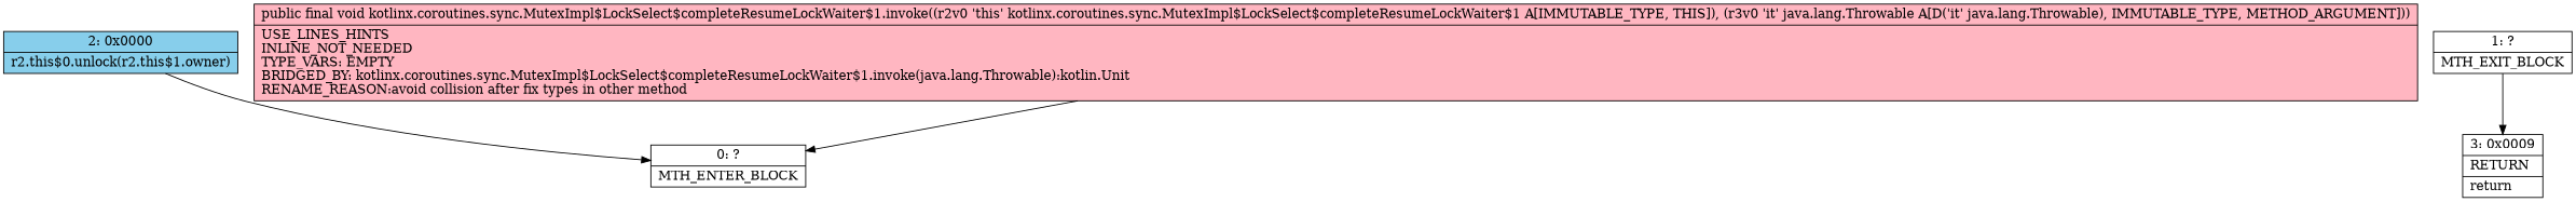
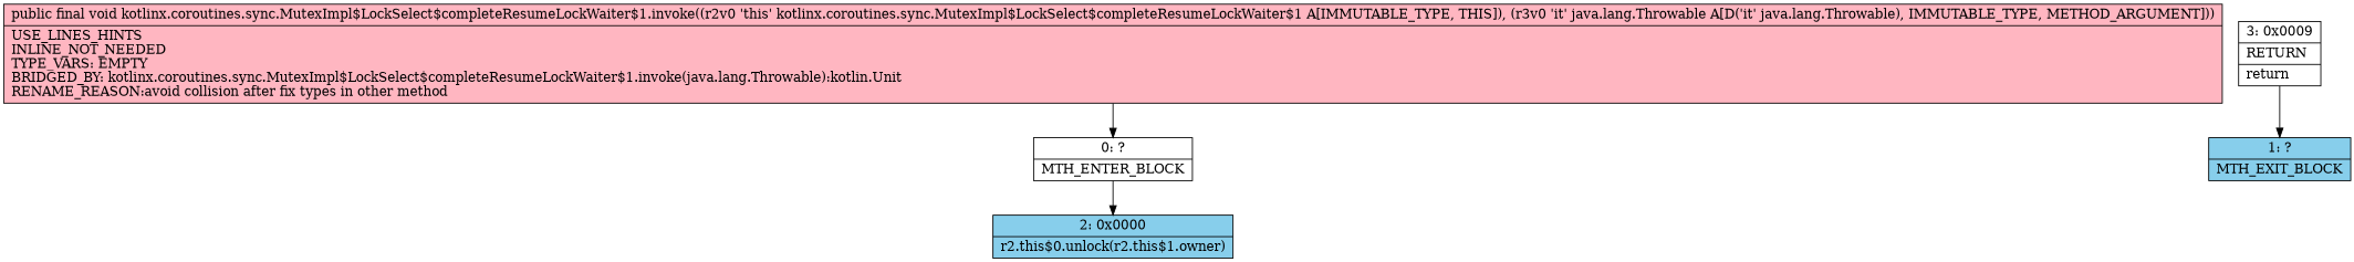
  digraph {
    node [fillcolor=white shape=record style=filled]
    n1 [label="{0\:\ ?|MTH_ENTER_BLOCK\l}"]
    n2 [fillcolor=skyblue label="{2\:\ 0x0000|r2.this$0.unlock(r2.this$1.owner)\l}"]
    n3 [label="{3\:\ 0x0009|RETURN\l|return\l}"]
-   n4 [label="{1\:\ ?|MTH_EXIT_BLOCK\l}"]
+   n4 [fillcolor=skyblue label="{1\:\ ?|MTH_EXIT_BLOCK\l}"]
    n5 [fillcolor=lightpink label="{public final void kotlinx.coroutines.sync.MutexImpl$LockSelect$completeResumeLockWaiter$1.invoke((r2v0 'this' kotlinx.coroutines.sync.MutexImpl$LockSelect$completeResumeLockWaiter$1 A[IMMUTABLE_TYPE, THIS]), (r3v0 'it' java.lang.Throwable A[D('it' java.lang.Throwable), IMMUTABLE_TYPE, METHOD_ARGUMENT]))  | USE_LINES_HINTS\lINLINE_NOT_NEEDED\lTYPE_VARS: EMPTY\lBRIDGED_BY: kotlinx.coroutines.sync.MutexImpl$LockSelect$completeResumeLockWaiter$1.invoke(java.lang.Throwable):kotlin.Unit\lRENAME_REASON:avoid collision after fix types in other method\l}"]
-   n2 -> n1
-   n4 -> n3
+   n1 -> n2
+   n3 -> n4
    n5 -> n1
  }
